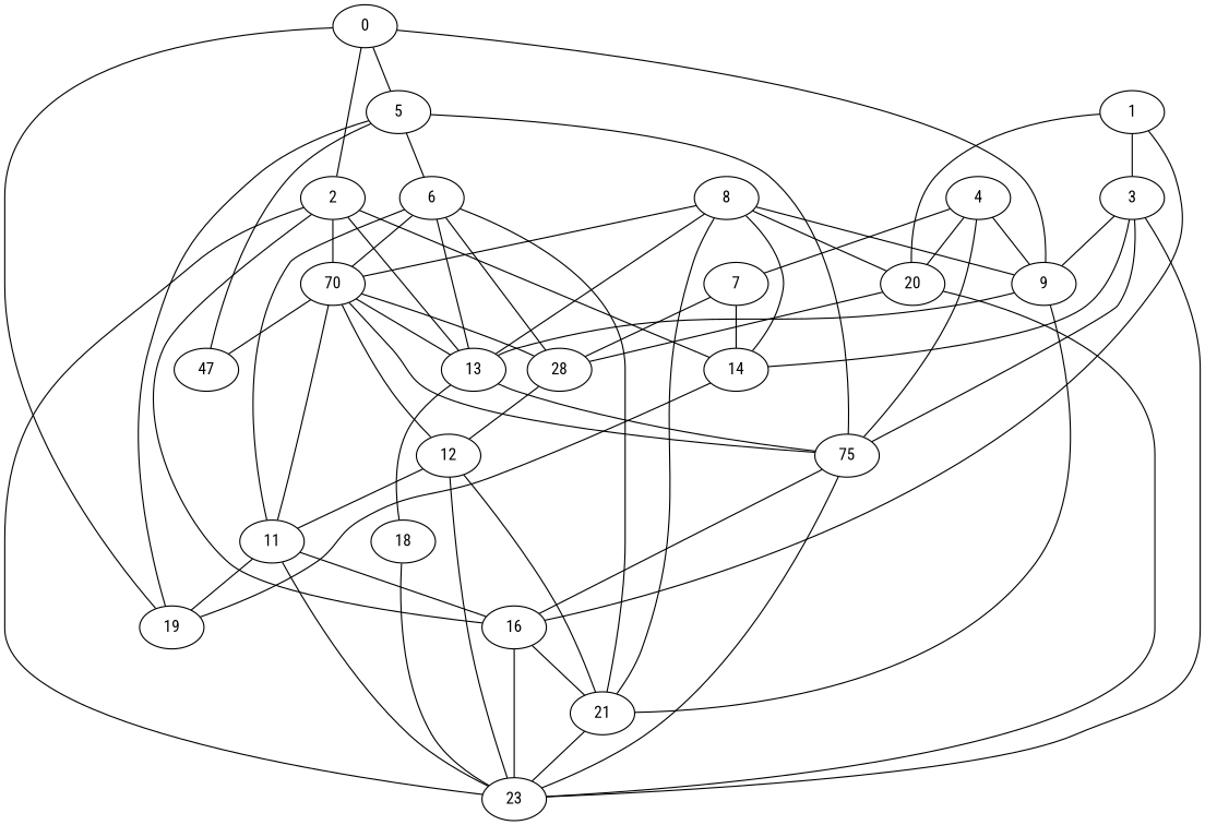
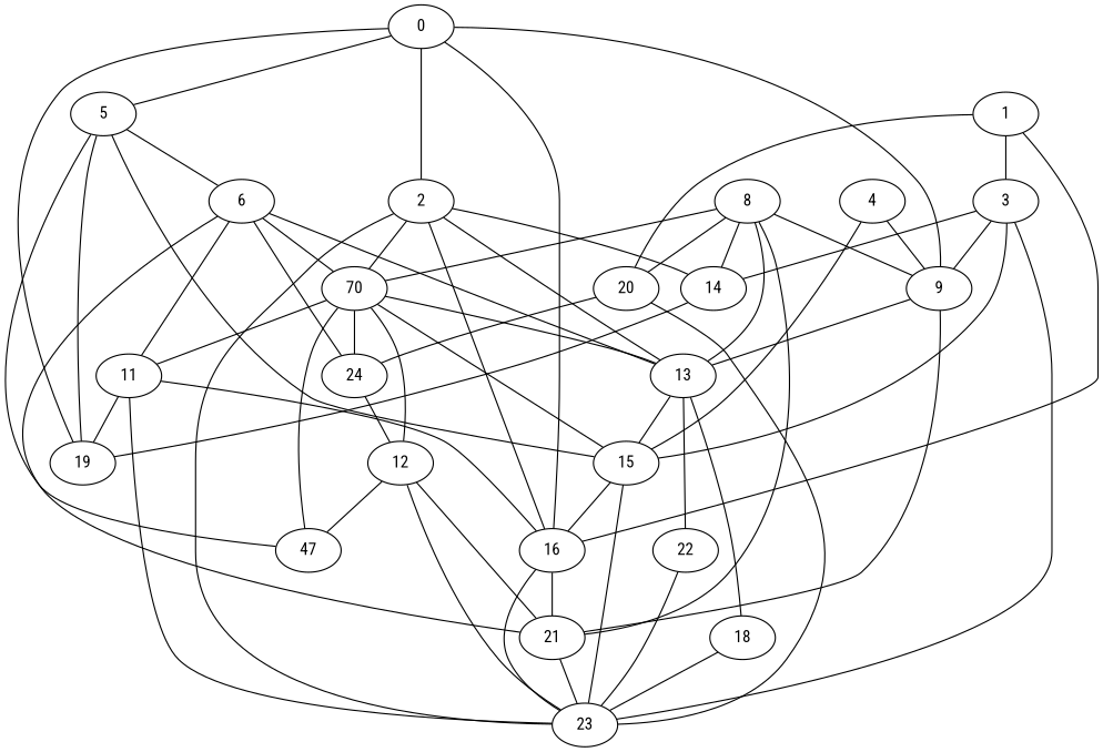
  strict graph {
    fontname="Roboto Condensed"
    node [fontname="Roboto Condensed"]
    edge [fontname="Roboto Condensed" is_available=True prob=1.0]
    0
    2
    5
    9
    16
    19
    n7 [label=70]
    13
    14
    23
-   15 [label=75]
+   15
    6
    n13 [label=47]
    21
    1
    3
    20
-   24 [label=28]
+   24
    11
    12
    18
+   22
    4
-   7
    8
    0 -- 2 [prob=0.642047147367]
    0 -- 5
    0 -- 9
+   0 -- 16
    0 -- 19 [prob=0.00137050329685]
    2 -- 16 [prob=0.878829683381]
    2 -- n7 [prob=0.523083509339]
    2 -- 13 [prob=0.728704470199]
    2 -- 14 [prob=0.59185510156]
    2 -- 23
    5 -- 19
    5 -- 15 [prob=0.0855437584247]
    5 -- 6 [prob=0.76015205864]
    5 -- n13 [prob=0.793588291523]
    9 -- 13 [prob=0.726366589053]
    9 -- 21 [prob=0.785116215191]
    16 -- 23 [prob=0.525126884272]
    16 -- 21 [prob=0.923301243225]
    n7 -- 13 [prob=0.0329816608589]
    n7 -- 15 [prob=0.181920403996]
    n7 -- n13 [prob=0.915263197696]
    n7 -- 24
    n7 -- 11 [prob=0.0577128361453]
    n7 -- 12 [prob=0.808860157036]
    13 -- 15 [prob=0.0294447721667]
    13 -- 18 [prob=0.0973322817754]
+   13 -- 22
    14 -- 19 [prob=0.0239545626532]
    15 -- 16
    15 -- 23 [prob=0.763552129668]
    6 -- n7 [prob=0.17322801174]
    6 -- 13 [prob=0.553526696889]
    6 -- 21 [prob=0.340514119698]
    6 -- 24 [prob=0.661218184589]
    6 -- 11 [prob=0.89135840224]
    21 -- 23 [prob=0.646831713978]
    1 -- 16 [prob=0.810803839057]
    1 -- 3
    1 -- 20
    3 -- 9 [prob=0.395946641531]
    3 -- 14
    3 -- 23
    3 -- 15 [prob=0.381731452267]
    20 -- 23 [prob=0.853345807261]
    20 -- 24 [prob=0.439006385915]
    24 -- 12 [prob=0.709305014333]
    11 -- 16 [prob=0.0676963110201]
    11 -- 19 [prob=0.388175614515]
    11 -- 23 [prob=0.822478536201]
    12 -- 23 [prob=0.210778008043]
-   12 -- 11
+   12 -- n13
    12 -- 21
    18 -- 23 [prob=0.8618581085]
+   22 -- 23 [prob=0.314231133563]
    4 -- 9 [prob=0.887801585834]
    4 -- 15
-   4 -- 20 [prob=0.32498557754]
-   4 -- 7 [prob=0.193725837867]
-   7 -- 14 [prob=0.697747581019]
-   7 -- 24 [prob=0.371659450791]
    8 -- 9 [prob=0.195197715225]
    8 -- n7 [prob=0.135892207501]
    8 -- 13 [prob=0.15492565129]
    8 -- 14 [prob=0.191467213485]
    8 -- 21 [prob=0.550418014978]
    8 -- 20 [prob=0.78824012102]
  }
